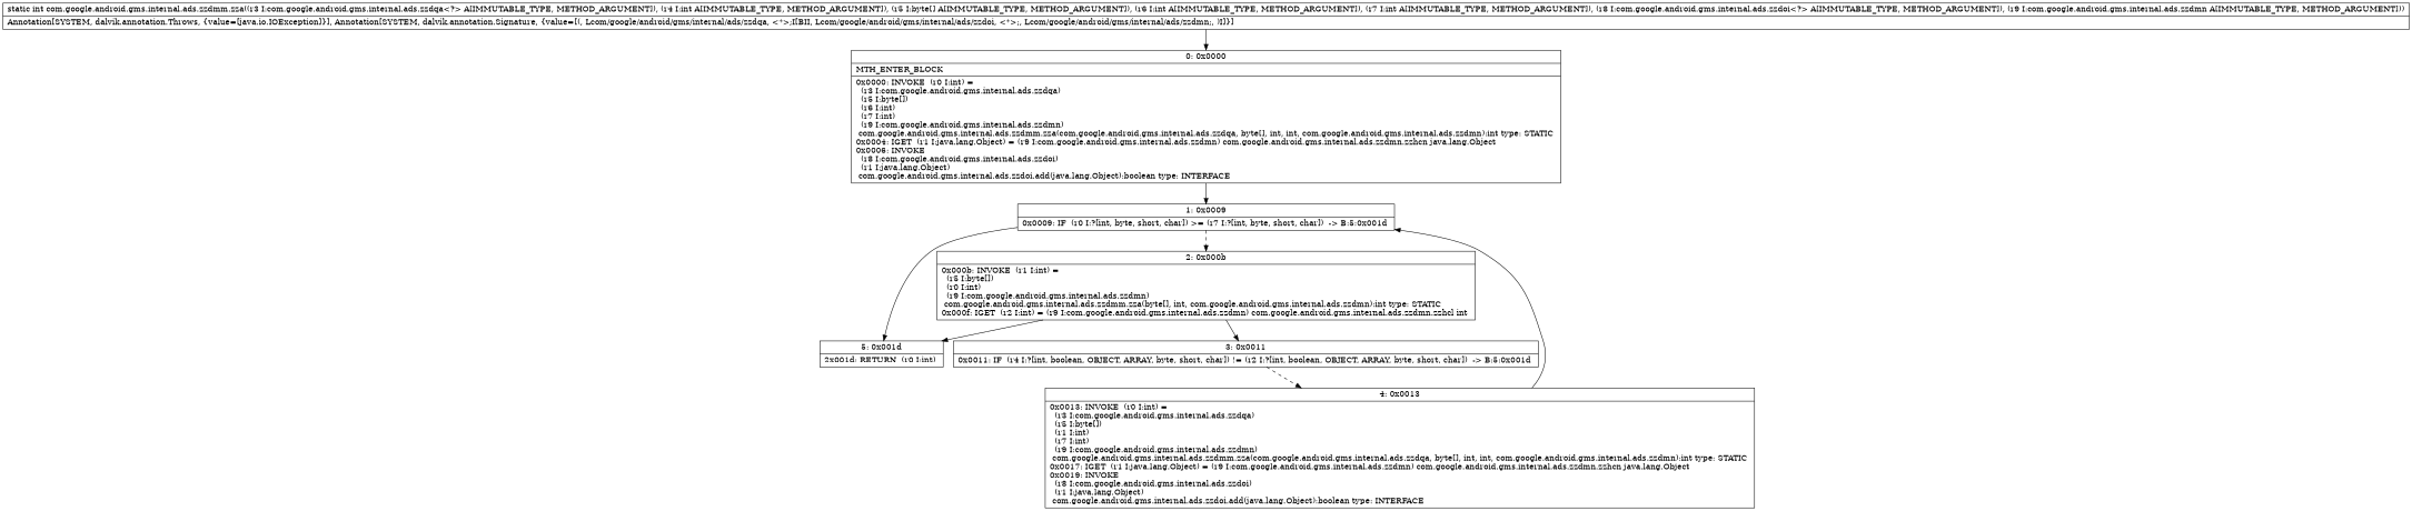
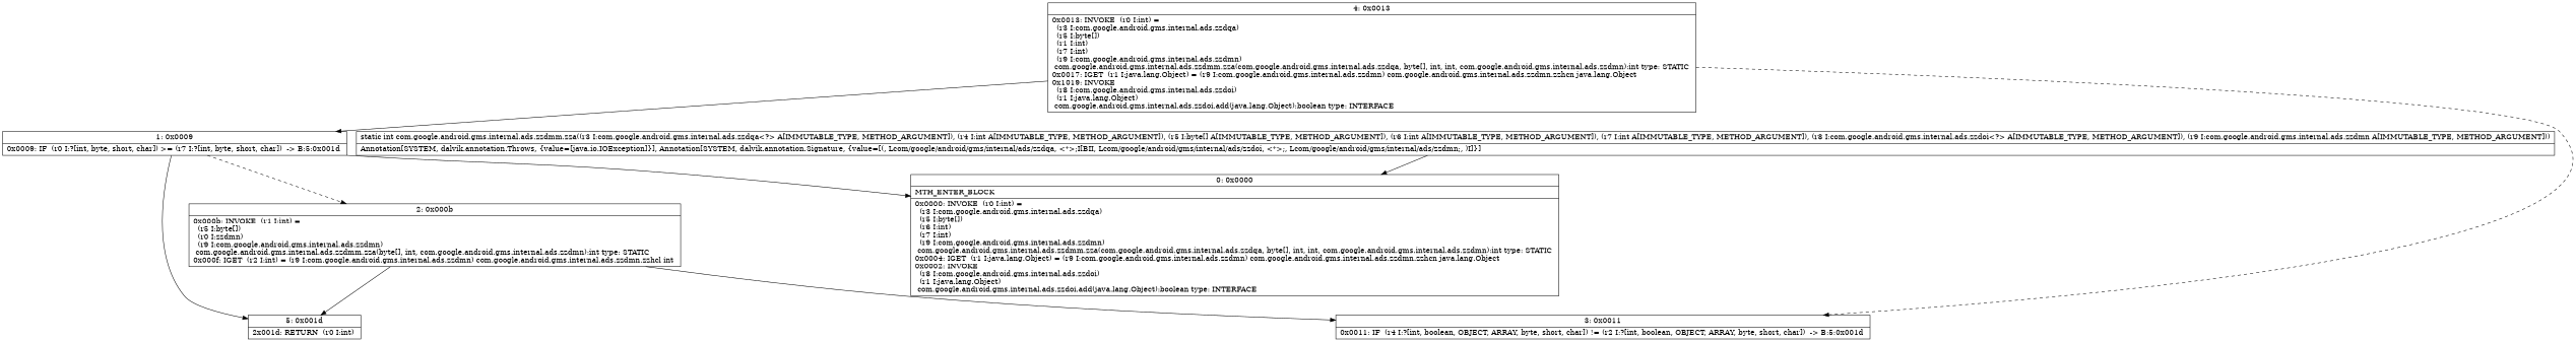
  digraph {
    node [shape=record]
-   n1 [label="{0\:\ 0x0000|MTH_ENTER_BLOCK\l|0x0000: INVOKE  (r0 I:int) = \l  (r3 I:com.google.android.gms.internal.ads.zzdqa)\l  (r5 I:byte[])\l  (r6 I:int)\l  (r7 I:int)\l  (r9 I:com.google.android.gms.internal.ads.zzdmn)\l com.google.android.gms.internal.ads.zzdmm.zza(com.google.android.gms.internal.ads.zzdqa, byte[], int, int, com.google.android.gms.internal.ads.zzdmn):int type: STATIC \l0x0004: IGET  (r1 I:java.lang.Object) = (r9 I:com.google.android.gms.internal.ads.zzdmn) com.google.android.gms.internal.ads.zzdmn.zzhcn java.lang.Object \l0x0006: INVOKE  \l  (r8 I:com.google.android.gms.internal.ads.zzdoi)\l  (r1 I:java.lang.Object)\l com.google.android.gms.internal.ads.zzdoi.add(java.lang.Object):boolean type: INTERFACE \l}"]
+   n1 [label="{0\:\ 0x0000|MTH_ENTER_BLOCK\l|0x0000: INVOKE  (r0 I:int) = \l  (r3 I:com.google.android.gms.internal.ads.zzdqa)\l  (r5 I:byte[])\l  (r6 I:int)\l  (r7 I:int)\l  (r9 I:com.google.android.gms.internal.ads.zzdmn)\l com.google.android.gms.internal.ads.zzdmm.zza(com.google.android.gms.internal.ads.zzdqa, byte[], int, int, com.google.android.gms.internal.ads.zzdmn):int type: STATIC \l0x0004: IGET  (r1 I:java.lang.Object) = (r9 I:com.google.android.gms.internal.ads.zzdmn) com.google.android.gms.internal.ads.zzdmn.zzhcn java.lang.Object \l0x0002: INVOKE  \l  (r8 I:com.google.android.gms.internal.ads.zzdoi)\l  (r1 I:java.lang.Object)\l com.google.android.gms.internal.ads.zzdoi.add(java.lang.Object):boolean type: INTERFACE \l}"]
    n2 [label="{1\:\ 0x0009|0x0009: IF  (r0 I:?[int, byte, short, char]) \>= (r7 I:?[int, byte, short, char])  \-\> B:5:0x001d \l}"]
-   n3 [label="{2\:\ 0x000b|0x000b: INVOKE  (r1 I:int) = \l  (r5 I:byte[])\l  (r0 I:int)\l  (r9 I:com.google.android.gms.internal.ads.zzdmn)\l com.google.android.gms.internal.ads.zzdmm.zza(byte[], int, com.google.android.gms.internal.ads.zzdmn):int type: STATIC \l0x000f: IGET  (r2 I:int) = (r9 I:com.google.android.gms.internal.ads.zzdmn) com.google.android.gms.internal.ads.zzdmn.zzhcl int \l}"]
+   n3 [label="{2\:\ 0x000b|0x000b: INVOKE  (r1 I:int) = \l  (r5 I:byte[])\l  (r0 I:zzdmn)\l  (r9 I:com.google.android.gms.internal.ads.zzdmn)\l com.google.android.gms.internal.ads.zzdmm.zza(byte[], int, com.google.android.gms.internal.ads.zzdmn):int type: STATIC \l0x000f: IGET  (r2 I:int) = (r9 I:com.google.android.gms.internal.ads.zzdmn) com.google.android.gms.internal.ads.zzdmn.zzhcl int \l}"]
    n4 [label="{5\:\ 0x001d|2x001d: RETURN  (r0 I:int) \l}"]
    n5 [label="{3\:\ 0x0011|0x0011: IF  (r4 I:?[int, boolean, OBJECT, ARRAY, byte, short, char]) != (r2 I:?[int, boolean, OBJECT, ARRAY, byte, short, char])  \-\> B:5:0x001d \l}"]
-   n6 [label="{4\:\ 0x0013|0x0013: INVOKE  (r0 I:int) = \l  (r3 I:com.google.android.gms.internal.ads.zzdqa)\l  (r5 I:byte[])\l  (r1 I:int)\l  (r7 I:int)\l  (r9 I:com.google.android.gms.internal.ads.zzdmn)\l com.google.android.gms.internal.ads.zzdmm.zza(com.google.android.gms.internal.ads.zzdqa, byte[], int, int, com.google.android.gms.internal.ads.zzdmn):int type: STATIC \l0x0017: IGET  (r1 I:java.lang.Object) = (r9 I:com.google.android.gms.internal.ads.zzdmn) com.google.android.gms.internal.ads.zzdmn.zzhcn java.lang.Object \l0x0019: INVOKE  \l  (r8 I:com.google.android.gms.internal.ads.zzdoi)\l  (r1 I:java.lang.Object)\l com.google.android.gms.internal.ads.zzdoi.add(java.lang.Object):boolean type: INTERFACE \l}"]
+   n6 [label="{4\:\ 0x0013|0x0013: INVOKE  (r0 I:int) = \l  (r3 I:com.google.android.gms.internal.ads.zzdqa)\l  (r5 I:byte[])\l  (r1 I:int)\l  (r7 I:int)\l  (r9 I:com.google.android.gms.internal.ads.zzdmn)\l com.google.android.gms.internal.ads.zzdmm.zza(com.google.android.gms.internal.ads.zzdqa, byte[], int, int, com.google.android.gms.internal.ads.zzdmn):int type: STATIC \l0x0017: IGET  (r1 I:java.lang.Object) = (r9 I:com.google.android.gms.internal.ads.zzdmn) com.google.android.gms.internal.ads.zzdmn.zzhcn java.lang.Object \l0x1019: INVOKE  \l  (r8 I:com.google.android.gms.internal.ads.zzdoi)\l  (r1 I:java.lang.Object)\l com.google.android.gms.internal.ads.zzdoi.add(java.lang.Object):boolean type: INTERFACE \l}"]
    n7 [label="{static int com.google.android.gms.internal.ads.zzdmm.zza((r3 I:com.google.android.gms.internal.ads.zzdqa\<?\> A[IMMUTABLE_TYPE, METHOD_ARGUMENT]), (r4 I:int A[IMMUTABLE_TYPE, METHOD_ARGUMENT]), (r5 I:byte[] A[IMMUTABLE_TYPE, METHOD_ARGUMENT]), (r6 I:int A[IMMUTABLE_TYPE, METHOD_ARGUMENT]), (r7 I:int A[IMMUTABLE_TYPE, METHOD_ARGUMENT]), (r8 I:com.google.android.gms.internal.ads.zzdoi\<?\> A[IMMUTABLE_TYPE, METHOD_ARGUMENT]), (r9 I:com.google.android.gms.internal.ads.zzdmn A[IMMUTABLE_TYPE, METHOD_ARGUMENT]))  | Annotation[SYSTEM, dalvik.annotation.Throws, \{value=[java.io.IOException]\}], Annotation[SYSTEM, dalvik.annotation.Signature, \{value=[(, Lcom\/google\/android\/gms\/internal\/ads\/zzdqa, \<*\>;I[BII, Lcom\/google\/android\/gms\/internal\/ads\/zzdoi, \<*\>;, Lcom\/google\/android\/gms\/internal\/ads\/zzdmn;, )I]\}]\l}"]
-   n1 -> n2
+   n2 -> n1
    n2 -> n3 [style=dashed]
    n2 -> n4
    n3 -> n4
    n3 -> n5
-   n5 -> n6 [style=dashed]
+   n6 -> n5 [style=dashed]
    n6 -> n2
    n7 -> n1
  }
